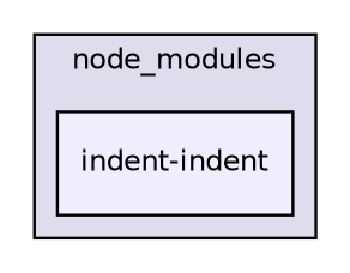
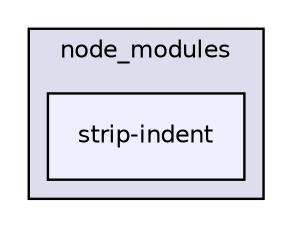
  digraph {
    compound=true
-   n1 [fillcolor="#eeeeff" fontname=Helvetica fontsize=10 label="indent-indent" pencolor=black shape=box style=filled]
+   n1 [fillcolor="#eeeeff" fontname=Helvetica fontsize=10 label="strip-indent" pencolor=black shape=box style=filled]
    subgraph cluster_1 {
      bgcolor="#ddddee"
      fontname=Helvetica
      fontsize=10
      label=node_modules
      pencolor=black
      n1
    }
  }
